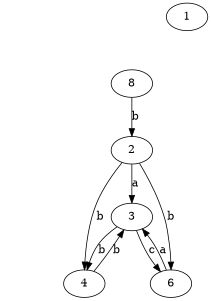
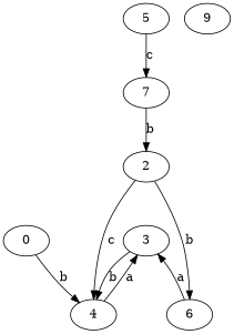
  strict digraph {
    2
    3
    4
    6
-   7 [label=8]
-   1
-   2 -> 3 [label=a]
-   2 -> 4 [label=b]
+   0
+   5
+   7
+   1 [label=9]
+   2 -> 4 [label=c]
    2 -> 6 [label=b]
    3 -> 4 [label=b]
-   3 -> 6 [label=c]
-   4 -> 3 [label=b]
+   4 -> 3 [label=a]
    6 -> 3 [label=a]
+   0 -> 4 [label=b]
+   5 -> 7 [label=c]
    7 -> 2 [label=b]
  }
